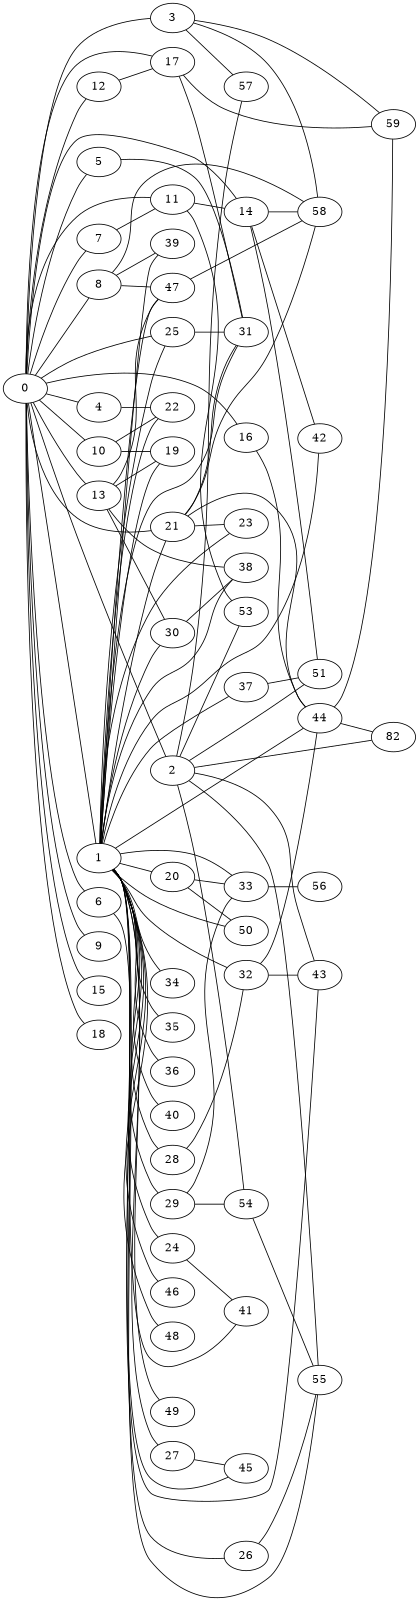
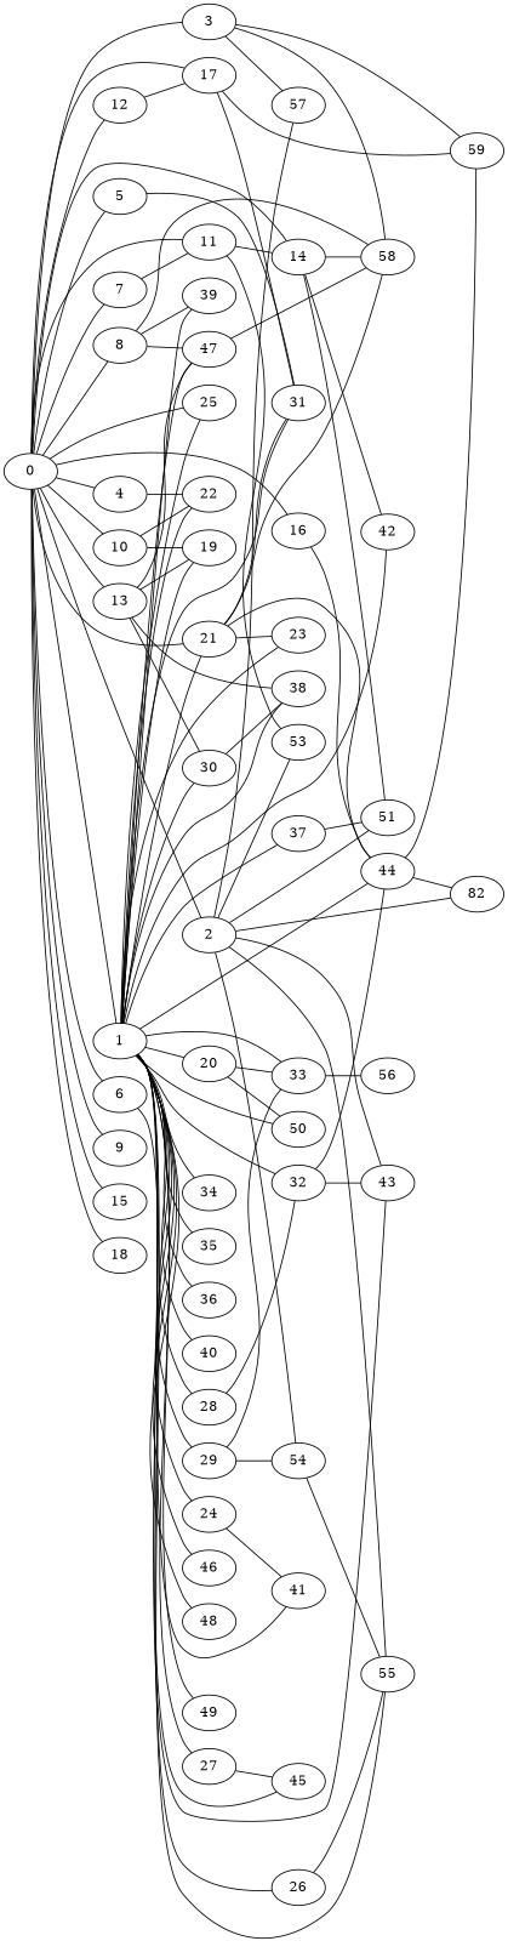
  graph {
    rankdir=LR
    0
    1
    2
    3
    4
    5
    6
    7
    8
    9
    10
    11
    12
    13
    14
    15
    16
    17
    18
    21
    25
    19
    20
    22
    23
    24
    26
    27
    28
    29
    30
    31
    32
    33
    34
    35
    36
    37
    38
    39
    40
    41
    42
    43
    44
    45
    46
    47
    48
    49
    50
    51
    n53 [label=82]
    53
    54
    55
    57
    58
    59
    56
    0 -- 1
    0 -- 2
    0 -- 3
    0 -- 4
    0 -- 5
    0 -- 6
    0 -- 7
    0 -- 8
    0 -- 9
    0 -- 10
    0 -- 11
    0 -- 12
    0 -- 13
    0 -- 14
    0 -- 15
    0 -- 16
    0 -- 17
    0 -- 18
    0 -- 21
    0 -- 25
    1 -- 21
    1 -- 25
    1 -- 19
    1 -- 20
    1 -- 22
    1 -- 23
    1 -- 24
    1 -- 26
    1 -- 27
    1 -- 28
    1 -- 29
    1 -- 30
    1 -- 31
    1 -- 32
    1 -- 33
    1 -- 34
    1 -- 35
    1 -- 36
    1 -- 37
    1 -- 38
    1 -- 39
    1 -- 40
    1 -- 41
    1 -- 42
    1 -- 43
    1 -- 44
    1 -- 45
    1 -- 46
    1 -- 47
    1 -- 48
    1 -- 49
    1 -- 50
    2 -- 43
    2 -- 51
    2 -- n53
    2 -- 53
    2 -- 54
    2 -- 55
    2 -- 57
    3 -- 57
    3 -- 58
    3 -- 59
    4 -- 22
    5 -- 31
    6 -- 55
    7 -- 11
    8 -- 39
    8 -- 47
    8 -- 58
    10 -- 19
    10 -- 22
    11 -- 14
    11 -- 53
    12 -- 17
    13 -- 19
    13 -- 30
    13 -- 38
    13 -- 47
    14 -- 42
    14 -- 51
    14 -- 58
    16 -- 44
    17 -- 31
    17 -- 59
    21 -- 23
    21 -- 31
    21 -- 44
    21 -- 58
-   25 -- 31
    20 -- 33
    20 -- 50
    24 -- 41
    26 -- 55
    27 -- 45
    28 -- 32
    29 -- 33
    29 -- 54
    30 -- 38
    32 -- 43
    32 -- 44
    33 -- 56
    37 -- 51
    44 -- n53
    44 -- 59
    47 -- 58
    54 -- 55
  }
